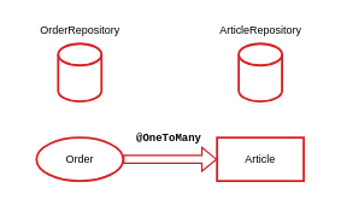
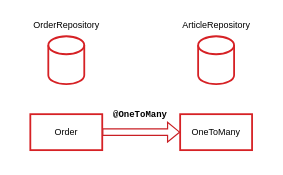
  <mxCell id="0" />
  <mxCell id="1" parent="0" />
  <mxCell id="2" value="" style="rounded=0;whiteSpace=wrap;html=1;strokeColor=none;" vertex="1" parent="1"><mxGeometry x="20" y="20" width="430" height="250" as="geometry" /></mxCell>
  <mxCell id="3" value="" style="group" vertex="1" connectable="0" parent="1"><mxGeometry x="310" y="40" width="100" height="100" as="geometry" /></mxCell>
  <mxCell id="4" value="" style="shape=cylinder3;whiteSpace=wrap;html=1;boundedLbl=1;backgroundOutline=1;size=15;fillColor=none;strokeColor=#D62125;strokeWidth=3;align=center;verticalAlign=middle;fontFamily=Helvetica;fontSize=12;fontColor=default;" vertex="1" parent="3"><mxGeometry x="20" y="20" width="60" height="80" as="geometry" /></mxCell>
  <mxCell id="5" value="&lt;span style=&quot;font-weight: 400; text-wrap-mode: wrap;&quot;&gt;ArticleRepository&lt;/span&gt;" style="text;strokeColor=none;fillColor=none;html=1;fontSize=15;fontStyle=1;verticalAlign=middle;align=center;" vertex="1" parent="3"><mxGeometry y="-10" width="100" height="20" as="geometry" /></mxCell>
  <mxCell id="6" value="" style="group" vertex="1" connectable="0" parent="1"><mxGeometry x="60" y="40" width="100" height="100" as="geometry" /></mxCell>
  <mxCell id="7" value="" style="shape=cylinder3;whiteSpace=wrap;html=1;boundedLbl=1;backgroundOutline=1;size=15;fillColor=none;strokeColor=#D62125;strokeWidth=3;" vertex="1" parent="6"><mxGeometry x="20" y="20" width="60" height="80" as="geometry" /></mxCell>
  <mxCell id="8" value="&lt;span style=&quot;font-weight: 400; text-wrap-mode: wrap;&quot;&gt;OrderRepository&lt;/span&gt;" style="text;strokeColor=none;fillColor=none;html=1;fontSize=15;fontStyle=1;verticalAlign=middle;align=center;" vertex="1" parent="6"><mxGeometry y="-10" width="100" height="20" as="geometry" /></mxCell>
- <mxCell id="9" value="&lt;font&gt;Order&lt;/font&gt;" style="ellipse;whiteSpace=wrap;html=1;fontSize=15;fillColor=none;strokeColor=#D62125;strokeWidth=3;align=center;verticalAlign=middle;fontFamily=Helvetica;fontColor=default;" vertex="1" parent="1"><mxGeometry x="50" y="190" width="120" height="60" as="geometry" /></mxCell>
- <mxCell id="10" value="&lt;font&gt;Article&lt;/font&gt;" style="rounded=0;whiteSpace=wrap;html=1;fontSize=15;fillColor=none;strokeColor=#D62125;strokeWidth=3;align=center;verticalAlign=middle;fontFamily=Helvetica;fontColor=default;" vertex="1" parent="1"><mxGeometry x="300" y="190" width="120" height="60" as="geometry" /></mxCell>
+ <mxCell id="9" value="&lt;font&gt;Order&lt;/font&gt;" style="rounded=0;whiteSpace=wrap;html=1;fontSize=15;fillColor=none;strokeColor=#D62125;strokeWidth=3;align=center;verticalAlign=middle;fontFamily=Helvetica;fontColor=default;" vertex="1" parent="1"><mxGeometry x="50" y="190" width="120" height="60" as="geometry" /></mxCell>
+ <mxCell id="10" value="&lt;font&gt;OneToMany&lt;/font&gt;" style="rounded=0;whiteSpace=wrap;html=1;fontSize=15;fillColor=none;strokeColor=#D62125;strokeWidth=3;align=center;verticalAlign=middle;fontFamily=Helvetica;fontColor=default;" vertex="1" parent="1"><mxGeometry x="300" y="190" width="120" height="60" as="geometry" /></mxCell>
  <mxCell id="11" value="" style="shape=flexArrow;endArrow=classic;startArrow=none;html=1;rounded=0;strokeColor=#C91F24;strokeWidth=2;fillColor=default;startFill=0;entryX=0;entryY=0.5;entryDx=0;entryDy=0;exitX=1;exitY=0.5;exitDx=0;exitDy=0;" edge="1" parent="1" source="9" target="10"><mxGeometry width="100" height="100" relative="1" as="geometry"><mxPoint x="190" y="370" as="sourcePoint" /><mxPoint x="350" y="370" as="targetPoint" /></mxGeometry></mxCell>
  <mxCell id="12" value="&lt;span style=&quot;font-family: &amp;quot;Courier New&amp;quot;; font-size: 15px; font-weight: 700;&quot;&gt;@OneToMany&lt;/span&gt;" style="edgeLabel;html=1;align=center;verticalAlign=middle;resizable=0;points=[];" vertex="1" connectable="0" parent="11"><mxGeometry x="0.21" relative="1" as="geometry"><mxPoint x="-17" y="-30" as="offset" /></mxGeometry></mxCell>
